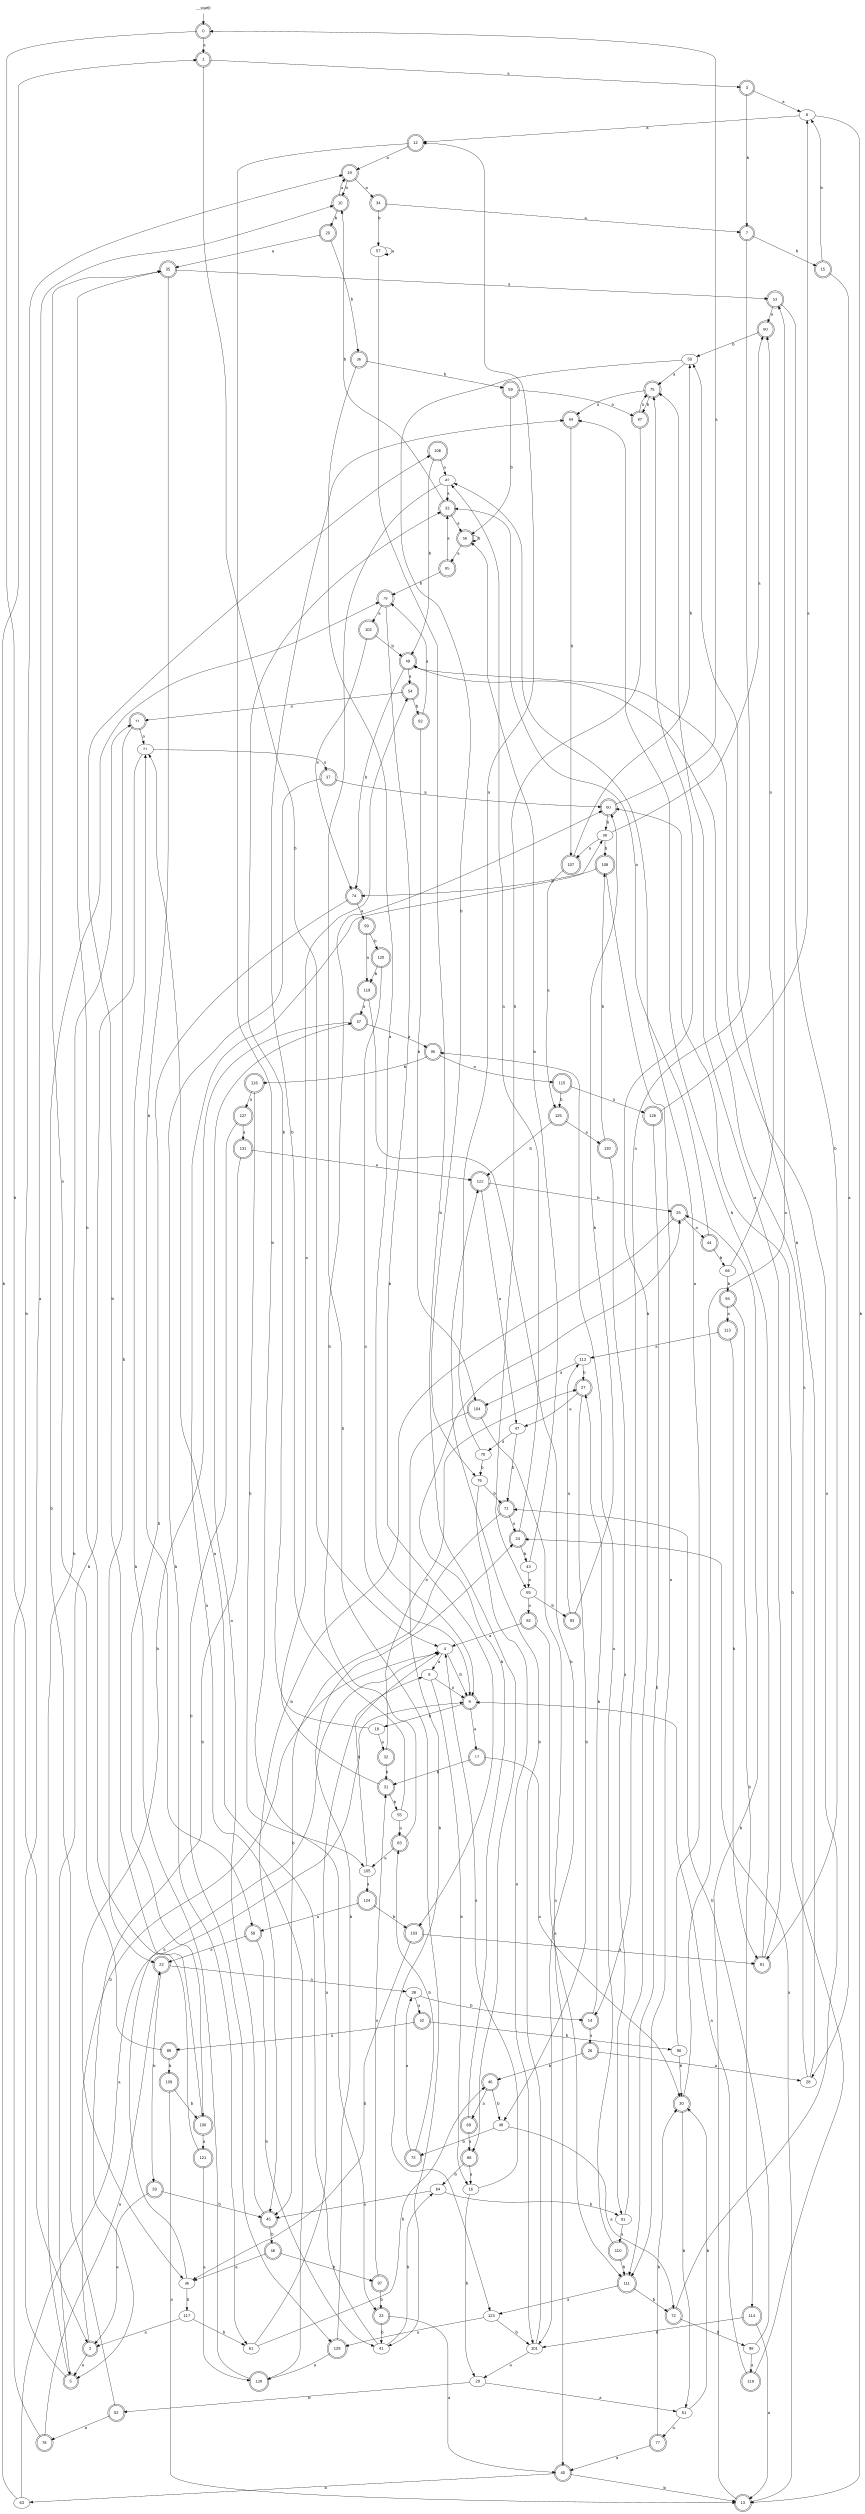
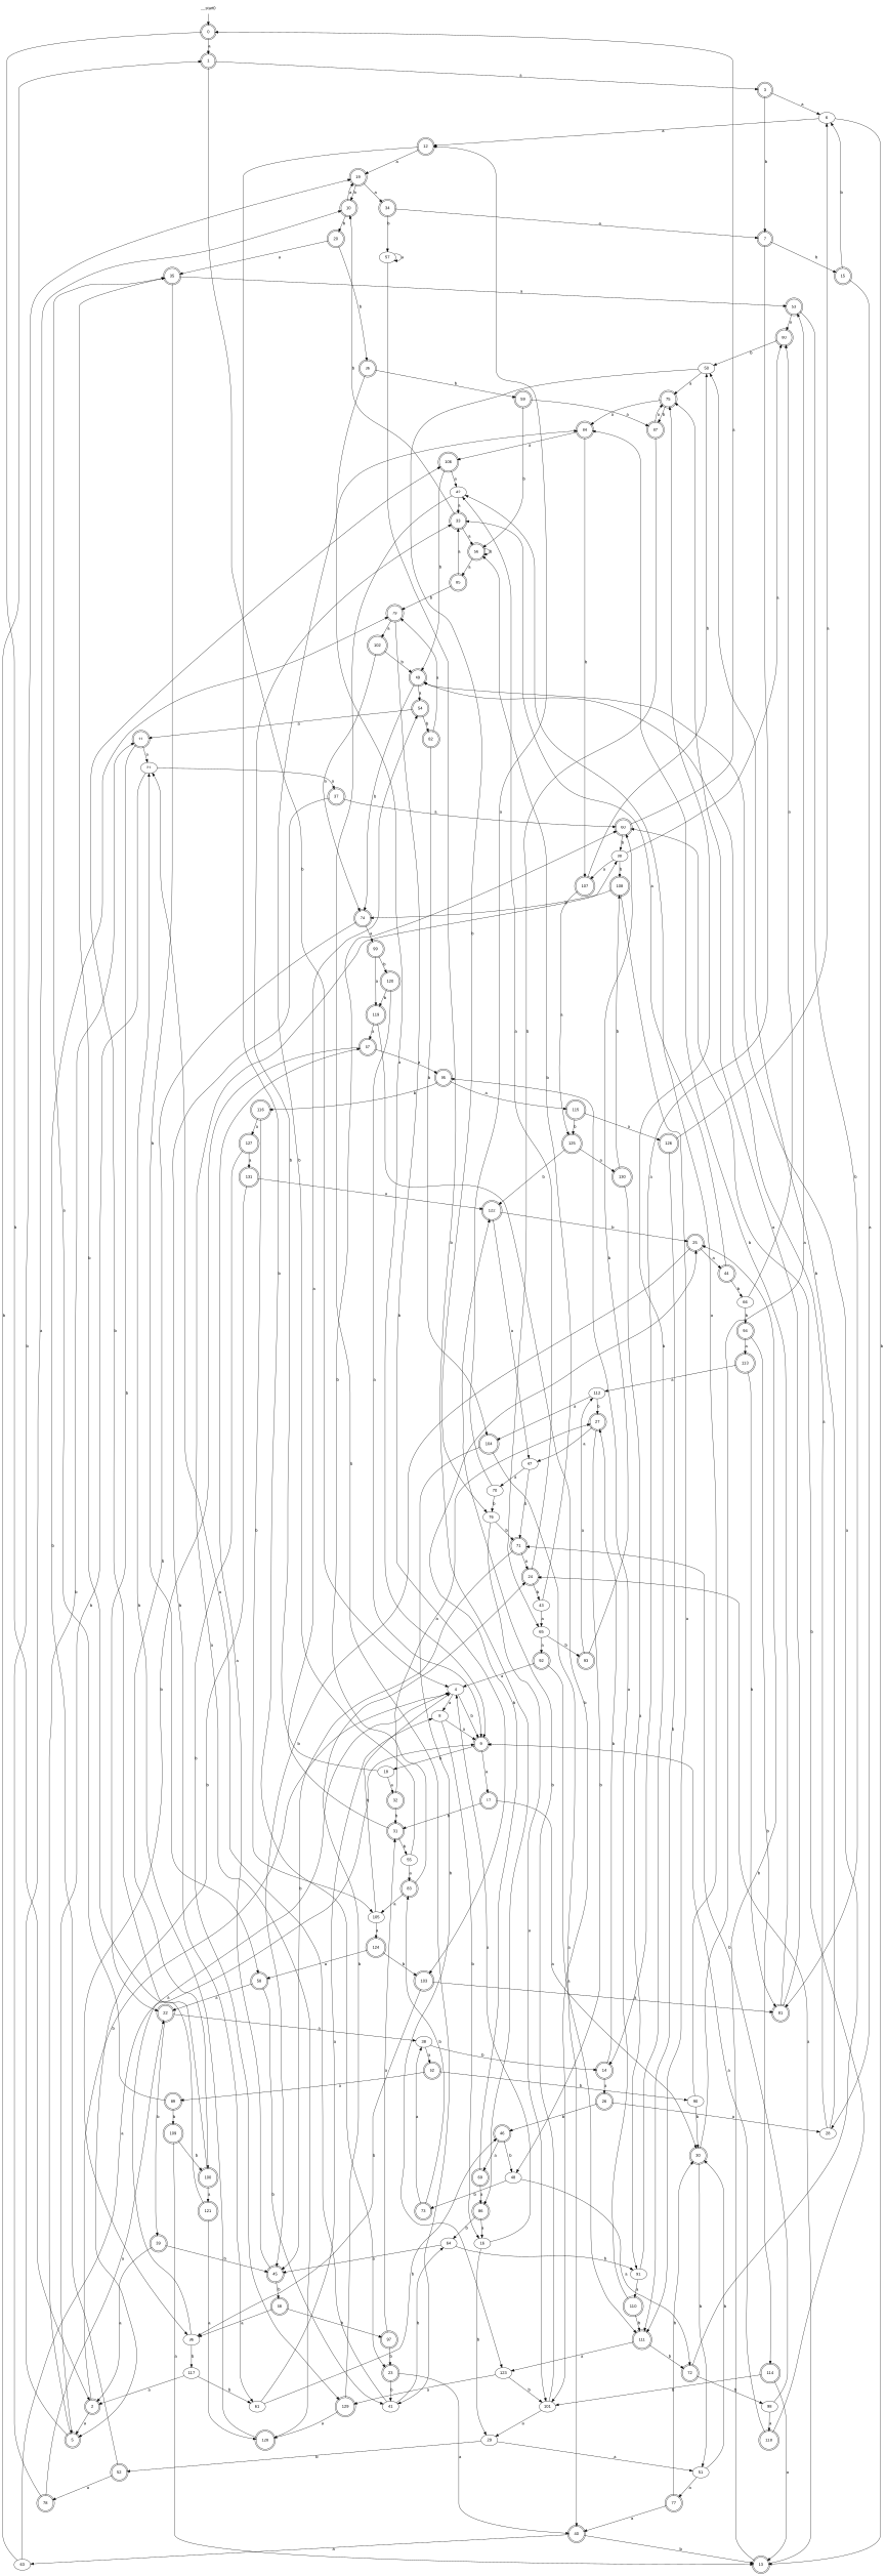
  digraph {
    fontname="Liberation Sans"
    node [fontname="Liberation Sans" shape=doublecircle]
    edge [fontname="Liberation Sans"]
    __start0 [shape=none]
    0
    1
    2
    3
    4 [shape=""]
    5
    6 [shape=""]
    7
    8 [shape=""]
    9
    10
    11
    12
    13
    14
    15
    16 [shape=""]
    17
    18 [shape=""]
    19
    20
    21 [shape=""]
    22
    23
    24
    25
    26
    27
    28 [shape=""]
    29 [shape=""]
    30
    31
    32
    33
    34
    35
    36
    37
    38 [shape=""]
    39
    40
    41 [shape=""]
    42 [shape=""]
    43 [shape=""]
    44
    45
    46
    47 [shape=""]
    48 [shape=""]
    49
    50 [shape=""]
    51 [shape=""]
    52
    53
    54
    55 [shape=""]
    56
    57 [shape=""]
    58
    59
    60
    61 [shape=""]
    62
    63 [shape=""]
    64 [shape=""]
    65 [shape=""]
    66 [shape=""]
    67
    68
    69
    70 [shape=""]
    71
    72
    73
    74
    75
    76 [shape=""]
    77
    78
    79
    80
    81
    82
    83
    84
    85
    86
    87
    88 [shape=""]
    89
    90 [shape=""]
    91 [shape=""]
    92
    93
    94
    95
    96 [shape=""]
    97
    98 [shape=""]
    99
    100
    101 [shape=""]
    102
    103
    104
    105 [shape=""]
    106
    107
    108
    109
    110
    111
    112 [shape=""]
    113
    114
    115
    116
    117 [shape=""]
    118
    119
    120
    121
    122
    123 [shape=""]
    124
    125
    126
    127
    128
    129
    130
    131
    __start0 -> 0
    0 -> 1 [label=a]
    0 -> 2 [label=b]
    1 -> 3 [label=a]
    1 -> 4 [label=b]
    2 -> 4 [label=b]
    2 -> 5 [label=a]
    3 -> 6 [label=a]
    3 -> 7 [label=b]
    4 -> 8 [label=a]
    4 -> 9 [label=b]
    5 -> 10 [label=a]
    5 -> 11 [label=b]
    6 -> 12 [label=a]
    6 -> 13 [label=b]
    7 -> 14 [label=a]
    7 -> 15 [label=b]
    8 -> 9 [label=a]
    8 -> 16 [label=b]
    9 -> 17 [label=a]
    9 -> 18 [label=b]
    10 -> 19 [label=a]
    10 -> 20 [label=b]
    11 -> 21 [label=a]
    11 -> 22 [label=b]
    12 -> 19 [label=a]
    12 -> 23 [label=b]
    13 -> 24 [label=a]
    13 -> 25 [label=b]
    14 -> 26 [label=a]
    14 -> 27 [label=b]
    15 -> 6 [label=b]
    15 -> 28 [label=a]
    16 -> 4 [label=a]
    16 -> 29 [label=b]
    17 -> 30 [label=a]
    17 -> 31 [label=b]
    18 -> 32 [label=a]
    18 -> 33 [label=b]
    19 -> 10 [label=b]
    19 -> 34 [label=a]
    20 -> 35 [label=a]
    20 -> 36 [label=b]
    21 -> 5 [label=b]
    21 -> 37 [label=a]
    22 -> 38 [label=a]
    22 -> 39 [label=b]
    23 -> 40 [label=a]
    23 -> 41 [label=b]
    24 -> 42 [label=a]
    24 -> 43 [label=b]
    25 -> 44 [label=a]
    25 -> 45 [label=b]
    26 -> 28 [label=a]
    26 -> 46 [label=b]
    27 -> 47 [label=a]
    27 -> 48 [label=b]
    28 -> 49 [label=a]
    28 -> 50 [label=b]
    29 -> 51 [label=a]
    29 -> 52 [label=b]
    30 -> 51 [label=b]
    30 -> 53 [label=a]
    31 -> 54 [label=a]
    31 -> 55 [label=b]
    32 -> 27 [label=a]
    32 -> 31 [label=b]
    33 -> 10 [label=b]
    33 -> 56 [label=a]
    34 -> 7 [label=a]
    34 -> 57 [label=b]
    35 -> 53 [label=a]
    35 -> 58 [label=b]
    36 -> 9 [label=a]
    36 -> 59 [label=b]
    37 -> 60 [label=a]
    37 -> 61 [label=b]
    38 -> 14 [label=b]
    38 -> 62 [label=a]
    39 -> 2 [label=a]
    39 -> 45 [label=b]
    40 -> 13 [label=b]
    40 -> 63 [label=a]
    41 -> 21 [label=a]
    41 -> 64 [label=b]
    42 -> 33 [label=a]
    42 -> 41 [label=b]
    43 -> 56 [label=b]
    43 -> 65 [label=a]
    44 -> 33 [label=a]
    44 -> 66 [label=b]
    45 -> 67 [label=a]
    45 -> 68 [label=b]
    46 -> 48 [label=b]
    46 -> 69 [label=a]
    47 -> 70 [label=a]
    47 -> 71 [label=b]
    48 -> 72 [label=a]
    48 -> 73 [label=b]
    49 -> 54 [label=a]
    49 -> 74 [label=b]
    50 -> 75 [label=a]
    50 -> 76 [label=b]
    51 -> 30 [label=b]
    51 -> 77 [label=a]
    52 -> 78 [label=a]
    52 -> 79 [label=b]
    53 -> 80 [label=a]
    53 -> 81 [label=b]
    54 -> 11 [label=a]
    54 -> 82 [label=b]
    55 -> 83 [label=a]
    55 -> 84 [label=b]
    56 -> 56 [label=b]
    56 -> 85 [label=a]
    57 -> 57 [label=a]
    57 -> 86 [label=b]
    58 -> 22 [label=a]
    58 -> 41 [label=b]
    59 -> 56 [label=b]
    59 -> 87 [label=a]
    60 -> 0 [label=a]
    60 -> 88 [label=b]
    61 -> 8 [label=a]
    61 -> 46 [label=b]
    62 -> 89 [label=a]
    62 -> 90 [label=b]
    63 -> 1 [label=b]
    63 -> 9 [label=a]
    64 -> 45 [label=a]
    64 -> 91 [label=b]
    65 -> 92 [label=a]
    65 -> 93 [label=b]
    66 -> 80 [label=a]
    66 -> 94 [label=b]
    67 -> 95 [label=a]
    67 -> 96 [label=b]
    68 -> 96 [label=a]
    68 -> 97 [label=b]
    69 -> 25 [label=b]
    69 -> 86 [label=a]
    70 -> 12 [label=a]
    70 -> 76 [label=b]
    71 -> 24 [label=a]
    71 -> 45 [label=b]
    72 -> 49 [label=a]
    72 -> 98 [label=b]
    73 -> 38 [label=a]
    73 -> 83 [label=b]
    74 -> 99 [label=a]
    74 -> 100 [label=b]
    75 -> 84 [label=a]
    75 -> 87 [label=b]
    76 -> 71 [label=b]
    76 -> 101 [label=a]
    77 -> 30 [label=b]
    77 -> 40 [label=a]
    78 -> 19 [label=b]
    78 -> 22 [label=a]
    79 -> 102 [label=a]
    79 -> 103 [label=b]
    80 -> 50 [label=b]
    81 -> 75 [label=a]
    81 -> 84 [label=b]
    82 -> 79 [label=a]
    82 -> 104 [label=b]
    83 -> 60 [label=b]
    83 -> 105 [label=a]
+   84 -> 106 [label=a]
    84 -> 107 [label=b]
    85 -> 33 [label=a]
    85 -> 79 [label=b]
    86 -> 16 [label=a]
    86 -> 64 [label=b]
    87 -> 65 [label=b]
    87 -> 75 [label=a]
    88 -> 80 [label=a]
    88 -> 107 [label=a]
    88 -> 108 [label=b]
    89 -> 35 [label=a]
    89 -> 109 [label=b]
    90 -> 30 [label=b]
    90 -> 42 [label=a]
    91 -> 75 [label=b]
    91 -> 110 [label=a]
    92 -> 4 [label=a]
    92 -> 111 [label=a]
    93 -> 60 [label=b]
    93 -> 112 [label=a]
    94 -> 113 [label=a]
    94 -> 114 [label=b]
    95 -> 115 [label=a]
    95 -> 116 [label=b]
    96 -> 4 [label=a]
    96 -> 117 [label=b]
    97 -> 23 [label=b]
    97 -> 31 [label=a]
    98 -> 71 [label=b]
    98 -> 118 [label=a]
    99 -> 119 [label=a]
    99 -> 120 [label=b]
    100 -> 106 [label=b]
    100 -> 121 [label=a]
    101 -> 29 [label=a]
    101 -> 122 [label=b]
    102 -> 49 [label=b]
    102 -> 74 [label=a]
    103 -> 81 [label=a]
    103 -> 96 [label=b]
    104 -> 40 [label=a]
    104 -> 123 [label=b]
    105 -> 4 [label=b]
    105 -> 124 [label=a]
    106 -> 42 [label=a]
    106 -> 49 [label=b]
    107 -> 50 [label=b]
    107 -> 125 [label=a]
    108 -> 74 [label=b]
    108 -> 111 [label=a]
    109 -> 13 [label=a]
    109 -> 100 [label=b]
    110 -> 95 [label=a]
    110 -> 111 [label=b]
    111 -> 72 [label=b]
    111 -> 123 [label=a]
    112 -> 27 [label=b]
    112 -> 104 [label=a]
    113 -> 81 [label=b]
    113 -> 112 [label=a]
    114 -> 13 [label=a]
    114 -> 101 [label=b]
    115 -> 125 [label=b]
    115 -> 126 [label=a]
    116 -> 105 [label=b]
    116 -> 127 [label=a]
    117 -> 2 [label=a]
    117 -> 61 [label=b]
    118 -> 9 [label=a]
    118 -> 60 [label=b]
    119 -> 67 [label=a]
    119 -> 101 [label=b]
    120 -> 9 [label=a]
    120 -> 119 [label=b]
    121 -> 35 [label=b]
    121 -> 128 [label=a]
    122 -> 25 [label=b]
    122 -> 47 [label=a]
    123 -> 101 [label=b]
    123 -> 129 [label=a]
    124 -> 58 [label=a]
    124 -> 103 [label=b]
    125 -> 122 [label=b]
    125 -> 130 [label=a]
    126 -> 6 [label=a]
    126 -> 111 [label=b]
    127 -> 129 [label=b]
    127 -> 131 [label=a]
    128 -> 21 [label=b]
    128 -> 88 [label=a]
    129 -> 24 [label=b]
    129 -> 128 [label=a]
    130 -> 91 [label=a]
    130 -> 108 [label=b]
    131 -> 5 [label=b]
    131 -> 122 [label=a]
  }
